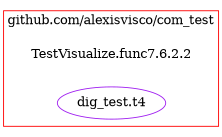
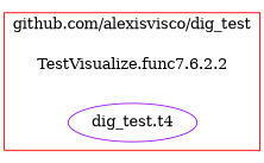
  digraph {
    compound=true
    rankdir=RL
    node [color=purple]
    n1 [label="TestVisualize.func7.6.2.2" shape=plaintext]
    n2 [label="dig_test.t4"]
    subgraph cluster_1 {
      color=red
-     label="github.com/alexisvisco/com_test"
+     label="github.com/alexisvisco/dig_test"
      n1
      n2
    }
  }
